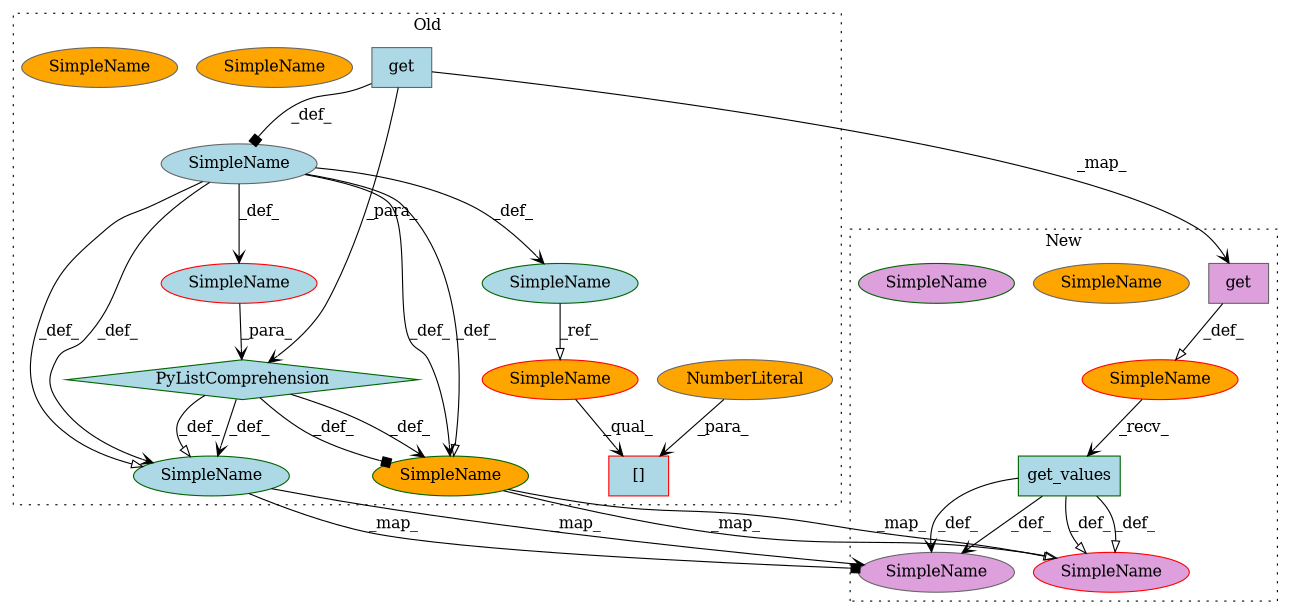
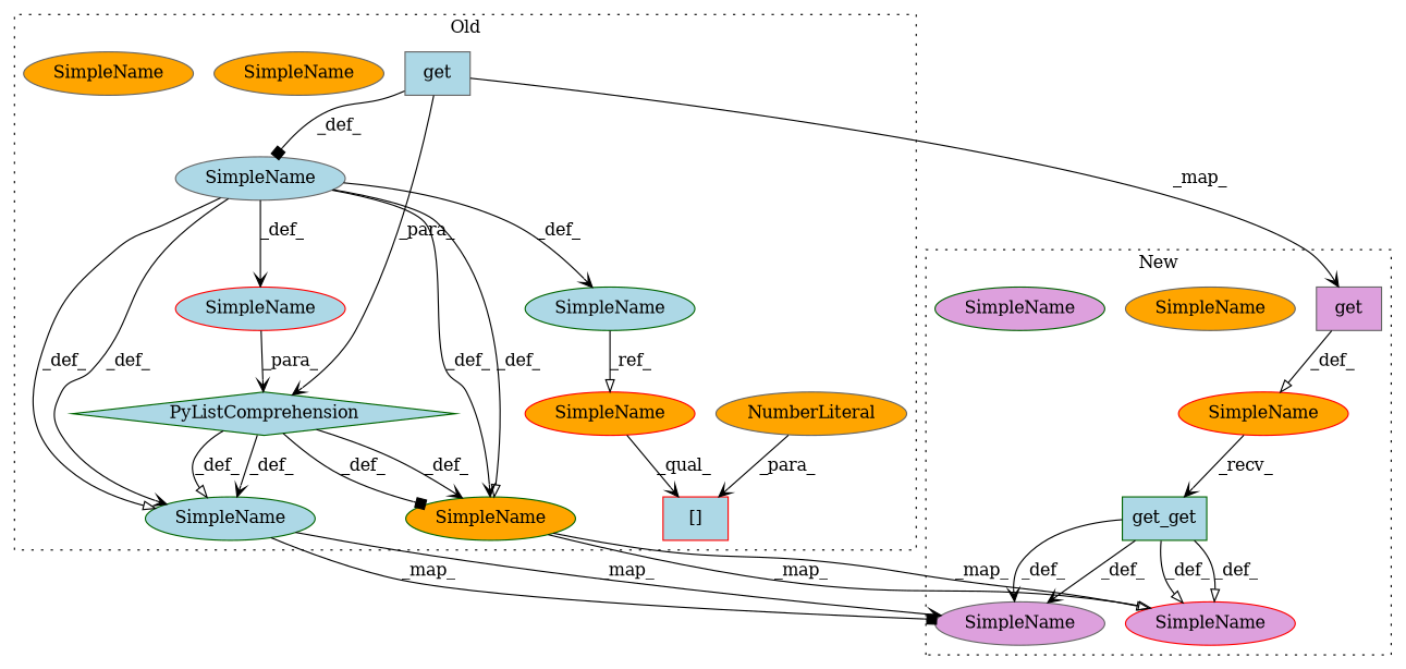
  digraph {
    node [a=42 l=6 shape=ellipse style=filled fillcolor=lightblue color=gray40]
    edge [arrowhead=vee]
    n1 [a=32 l="4,1" label=get s="1663,1676" shape=box]
    n2 [label=SimpleName s=1561 fillcolor=orange]
    n3 [label=SimpleName s=1561 color=darkgreen]
    n4 [l=14 label=SimpleName s=1696 fillcolor=orange]
    n5 [l=14 label=SimpleName s=1696 fillcolor=orange color=darkgreen]
    n6 [label=SimpleName color=red l=""]
    n7 [a=109 l=113 label=PyListComprehension s=1581 shape=diamond color=darkgreen]
    n8 [a=2 l="2,1" label="[]" s="1581,1584" shape=box color=red]
    n9 [a=34 l=1 label=NumberLiteral s=1583 fillcolor=orange]
    n10 [label=SimpleName l=""]
    n11 [l=1 label=SimpleName s=1652 color=darkgreen]
    n12 [l=1 label=SimpleName s=1581 fillcolor=orange color=red]
    n13 [a=32 l="4,1" label=get s="1573,1586" shape=box fillcolor=plum]
    n14 [label=SimpleName s=1559 fillcolor=orange]
    n15 [label=SimpleName s=1559 fillcolor=plum]
    n16 [l=14 label=SimpleName s=1608 fillcolor=plum color=darkgreen]
    n17 [l=14 label=SimpleName s=1608 fillcolor=plum color=red]
-   n18 [a=32 l=12 label=get_values s=1588 shape=box color=darkgreen]
+   n18 [a=32 l=12 label=get_get s=1588 shape=box color=darkgreen]
    n19 [label=SimpleName fillcolor=orange color=red l=""]
    subgraph cluster_1 {
      label=Old
      style=dotted
      n1
      n2
      n3
      n4
      n5
      n6
      n7
      n8
      n9
      n10
      n11
      n12
    }
    subgraph cluster_2 {
      label=New
      style=dotted
      n13
      n14
      n15
      n16
      n17
      n18
      n19
    }
    n1 -> n7 [label=_para_]
    n1 -> n10 [label=_def_ arrowhead=box]
    n1 -> n13 [label=_map_]
    n3 -> n15 [label=_map_ arrowhead=box]
    n3 -> n15 [label=_map_]
    n5 -> n17 [label=_map_ arrowhead=onormal]
    n5 -> n17 [label=_map_ arrowhead=onormal]
    n6 -> n7 [label=_para_]
    n7 -> n3 [label=_def_ arrowhead=onormal]
    n7 -> n3 [label=_def_]
    n7 -> n5 [label=_def_]
    n7 -> n5 [label=_def_ arrowhead=box]
    n9 -> n8 [label=_para_]
    n10 -> n3 [label=_def_]
    n10 -> n3 [label=_def_ arrowhead=onormal]
    n10 -> n5 [label=_def_ arrowhead=onormal]
    n10 -> n5 [label=_def_]
    n10 -> n6 [label=_def_]
    n10 -> n11 [label=_def_]
    n11 -> n12 [label=_ref_ arrowhead=onormal]
    n12 -> n8 [label=_qual_]
    n13 -> n19 [label=_def_ arrowhead=onormal]
    n18 -> n15 [label=_def_]
    n18 -> n15 [label=_def_]
    n18 -> n17 [label=_def_ arrowhead=onormal]
    n18 -> n17 [label=_def_ arrowhead=onormal]
    n19 -> n18 [label=_recv_]
  }
